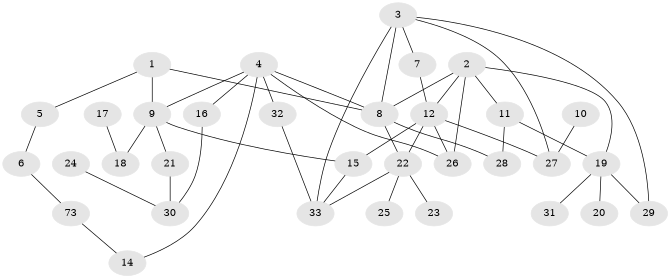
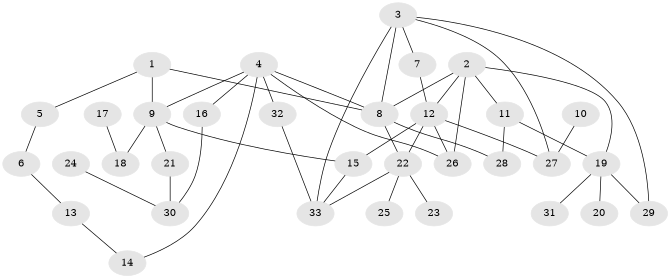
  graph {
    node [color=gray90 style=filled]
    edge [weight=1.0]
    1
    5
    8
    9
    6
    22
    28
    15
    18
    21
    2
    11
    12
    19
    26
    27
    29
    20
    31
    33
    23
    25
    3
    7
    4
    14
    16
    32
    30
-   13 [label=73]
+   13
    10
    17
    24
    1 -- 5
    1 -- 8
    1 -- 9
    5 -- 6
    8 -- 22
    8 -- 28
    9 -- 15
    9 -- 18
    9 -- 21
    6 -- 13
    22 -- 33
    22 -- 23
    22 -- 25
    15 -- 33
    21 -- 30
    2 -- 8
    2 -- 11
    2 -- 12
    2 -- 19
    2 -- 26
    11 -- 28
    11 -- 19
    12 -- 22
    12 -- 15
    12 -- 26
    12 -- 27
    19 -- 29
    19 -- 20
    19 -- 31
    3 -- 8
    3 -- 27
    3 -- 29
    3 -- 33 [weight=2.0]
    3 -- 7
    7 -- 12
    4 -- 8
    4 -- 9
    4 -- 26
    4 -- 14
    4 -- 16
    4 -- 32
    16 -- 30
    32 -- 33
    13 -- 14
    10 -- 27
    17 -- 18
    24 -- 30
  }
